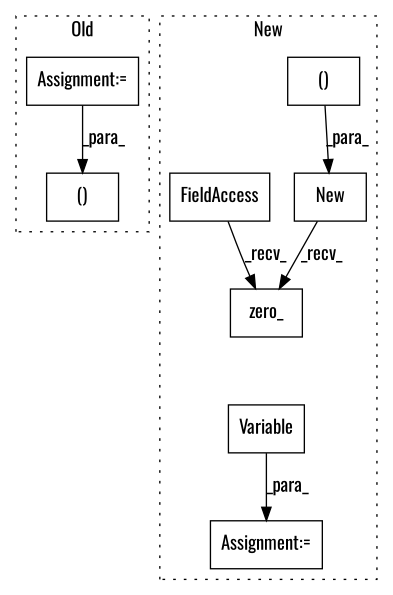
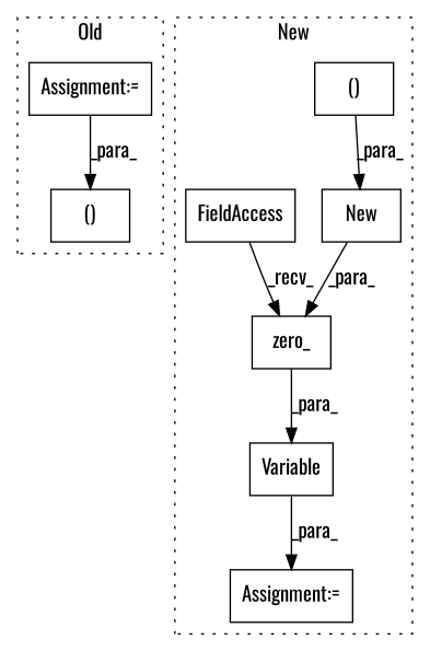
  digraph {
    fontname=Oswald
    node [a=32 fontname=Oswald shape=box]
    edge [fontname=Oswald]
    n1 [a=106 l=36 label="()" s=1120]
    n2 [a=7 l=1 label="Assignment:=" s=895]
    n3 [l=7 label=zero_ s=1200]
    n4 [a=7 l=2 label="Assignment:=" s=1160]
    n5 [l="4,1" label=New s="1183,1198"]
    n6 [l="9,1" label=Variable s="1162,1207"]
    n7 [a=106 l=75 label="()" s=1056]
    n8 [a=22 l=11 label=FieldAccess s=1171]
    subgraph cluster_1 {
      label=Old
      style=dotted
      n1
      n2
    }
    subgraph cluster_2 {
      label=New
      style=dotted
      n3
      n4
      n5
      n6
      n7
      n8
    }
    n2 -> n1 [label=_para_]
-   n5 -> n3 [label=_recv_]
+   n3 -> n6 [label=_para_]
+   n5 -> n3 [label=_para_]
    n6 -> n4 [label=_para_]
    n7 -> n5 [label=_para_]
    n8 -> n3 [label=_recv_]
  }
